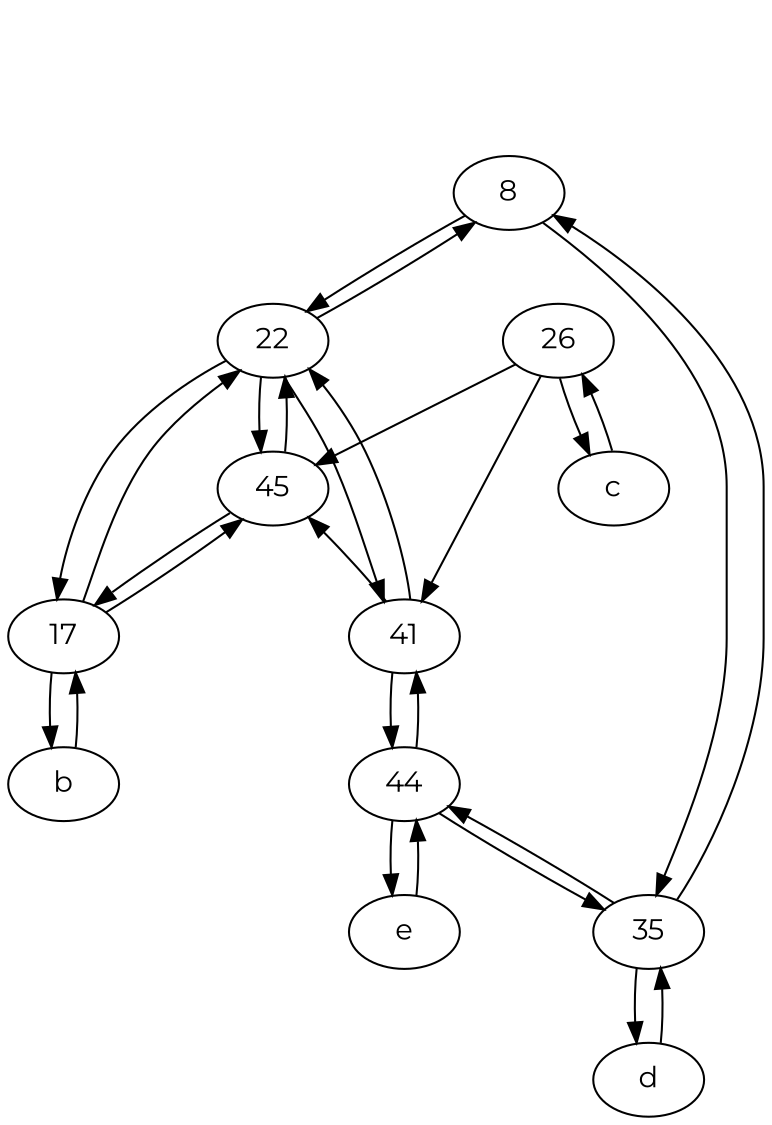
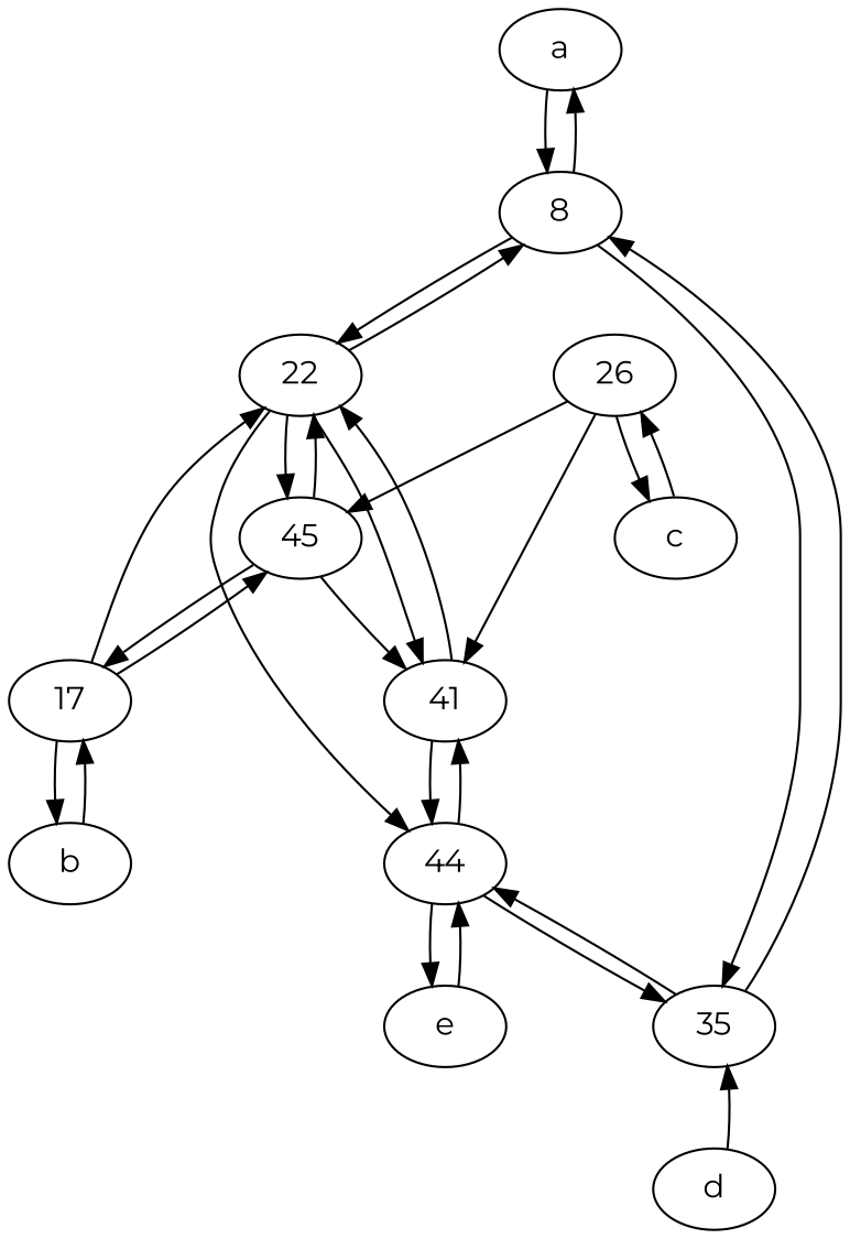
  digraph {
    fontname=Montserrat
    node [fontname=Montserrat]
    edge [fontname=Montserrat]
+   a
    8
    35
    22
    44
    d
    41
    17
    45
    e
    b
    c
    26
+   a -> 8
+   8 -> a
    8 -> 35
    8 -> 22
    35 -> 8
    35 -> 44
-   35 -> d
    22 -> 8
    22 -> 41
-   22 -> 17
+   22 -> 44
    22 -> 45
    44 -> 35
    44 -> 41
    44 -> e
    d -> 35
    41 -> 22
    41 -> 44
-   41 -> 45
+   45 -> 41
    17 -> 22
    17 -> 45
    17 -> b
    45 -> 22
    45 -> 17
    e -> 44
    b -> 17
    c -> 26
    26 -> 41
    26 -> 45
    26 -> c
  }
